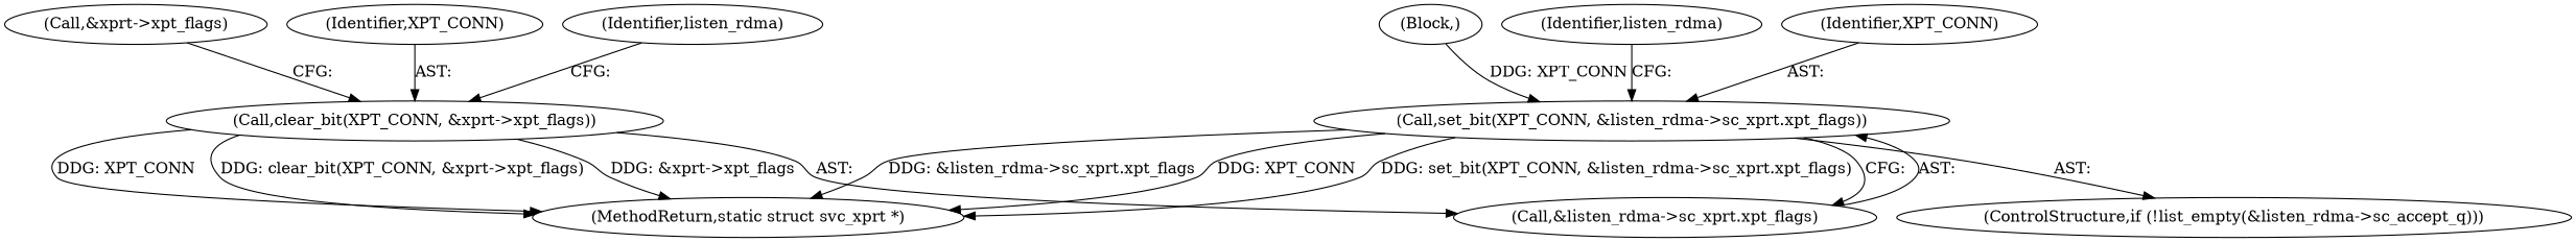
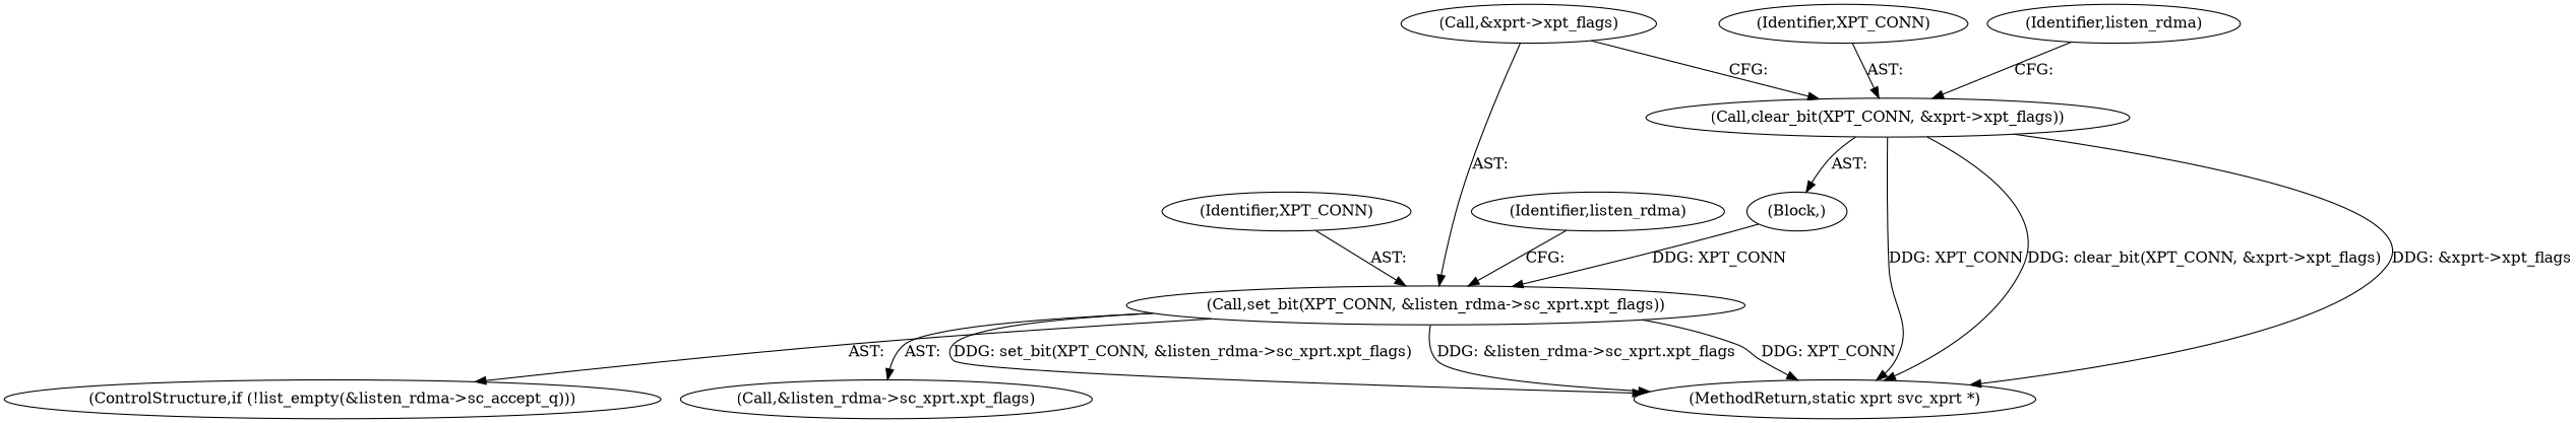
  digraph {
    n1 [label="(Call,set_bit(XPT_CONN, &listen_rdma->sc_xprt.xpt_flags))"]
    n2 [label="(ControlStructure,if (!list_empty(&listen_rdma->sc_accept_q)))"]
    n3 [label="(Call,&listen_rdma->sc_xprt.xpt_flags)"]
-   n4 [label="(MethodReturn,static struct svc_xprt *)"]
+   n4 [label="(MethodReturn,static xprt svc_xprt *)"]
    n5 [label="(Call,clear_bit(XPT_CONN, &xprt->xpt_flags))"]
    n6 [label="(Block,)"]
    n7 [label="(Call,&xprt->xpt_flags)"]
    n8 [label="(Identifier,listen_rdma)"]
    n9 [label="(Identifier,XPT_CONN)"]
    n10 [label="(Identifier,XPT_CONN)"]
    n11 [label="(Identifier,listen_rdma)"]
    n1 -> n2 [label="AST: "]
-   n1 -> n3 [label="CFG: "]
+   n1 -> n3 [label="AST: "]
    n1 -> n4 [label="DDG: set_bit(XPT_CONN, &listen_rdma->sc_xprt.xpt_flags)"]
    n1 -> n4 [label="DDG: &listen_rdma->sc_xprt.xpt_flags"]
    n1 -> n4 [label="DDG: XPT_CONN"]
-   n3 -> n1 [label="AST: "]
+   n7 -> n1 [label="AST: "]
    n5 -> n4 [label="DDG: XPT_CONN"]
    n5 -> n4 [label="DDG: clear_bit(XPT_CONN, &xprt->xpt_flags)"]
    n5 -> n4 [label="DDG: &xprt->xpt_flags"]
-   n5 -> n3 [label="AST: "]
+   n5 -> n6 [label="AST: "]
    n6 -> n1 [label="DDG: XPT_CONN"]
    n7 -> n5 [label="CFG: "]
    n8 -> n1 [label="CFG: "]
    n9 -> n1 [label="AST: "]
    n10 -> n5 [label="AST: "]
    n11 -> n5 [label="CFG: "]
  }
